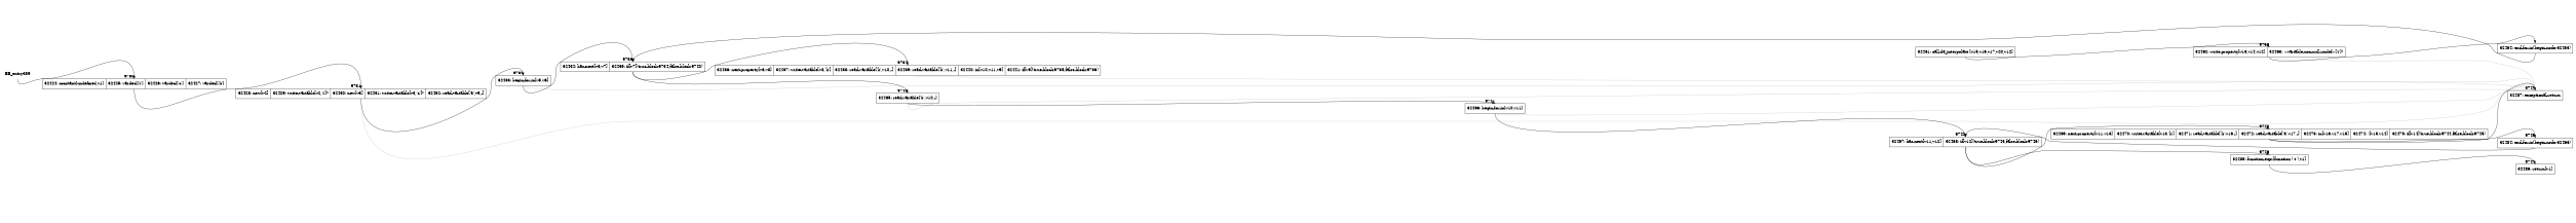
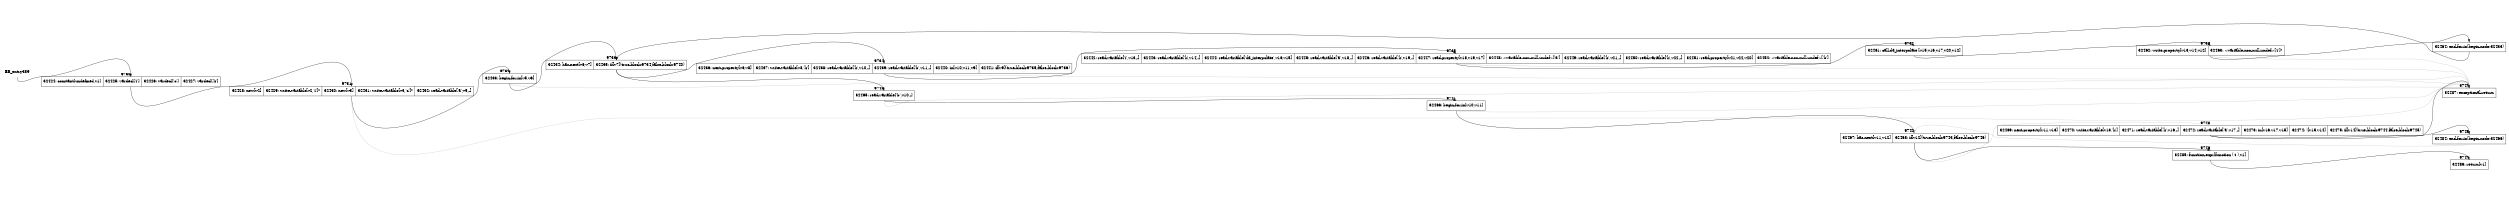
  digraph {
    rankdir=LR
    node [shape=record]
    edge [headport=n tailport=s]
    n1 [label=BB_entry389 shape=none]
    n2 [label="{32424: constant[undefined,v1]|32425: vardecl['i']|32426: vardecl['c']|32427: vardecl['k']}"]
    n3 [label="{32428: new[v2]|32429: write-variable[v2,'i']*|32430: new[v3]|32431: write-variable[v3,'c']*|32432: read-variable['a',v5,-]}"]
    n4 [label="{32433: begin-for-in[v5,v6]}"]
    n5 [label="{32487: exceptional-return}"]
    n6 [label="{32434: has-next[v6,v7]|32435: if[v7](true-block:9734,false-block:9740)}"]
    n7 [label="{32436: next-property[v6,v8]|32437: write-variable[v8,'k']|32438: read-variable['k',v10,-]|32439: read-variable['b',v11,-]|32440: in[v10,v11,v9]|32441: if[v9](true-block:9735,false-block:9736)}"]
    n8 [label="{32465: read-variable['b',v10,-]}"]
+   n9 [label="{32442: read-variable['i',v13,-]|32443: read-variable['k',v14,-]|32444: read-variable['d3_interpolate',v16,v15]|32445: read-variable['a',v18,-]|32446: read-variable['k',v19,-]|32447: read-property[v18,v19,v17]|32448: \<variable-non-null-undef\>['a']|32449: read-variable['b',v21,-]|32450: read-variable['k',v22,-]|32451: read-property[v21,v22,v20]|32452: \<variable-non-null-undef\>['b']}"]
    n10 [label="{32466: begin-for-in[v10,v11]}"]
    n11 [label="{32461: call-d3_interpolate [v15,v16,v17,v20,v12]}"]
    n12 [label="{32467: has-next[v11,v12]|32468: if[v12](true-block:9743,false-block:9746)}"]
    n13 [label="{32462: write-property[v13,v14,v12]|32463: \<variable-non-null-undef\>['i']*}"]
    n14 [label="{32464: end-for-in(begin-node:32433)}"]
    n15 [label="{32469: next-property[v11,v13]|32470: write-variable[v13,'k']|32471: read-variable['k',v16,-]|32472: read-variable['a',v17,-]|32473: in[v16,v17,v15]|32474: ![v15,v14]|32475: if[v14](true-block:9744,false-block:9745)}"]
    n16 [label="{32485: function-expr[function ( t ),v1]}"]
    n17 [label="{32484: end-for-in(begin-node:32466)}"]
    n18 [label="{32486: return[v1]}"]
    n1 -> n2 [headlabel="    9730"]
    n2 -> n3 [headlabel="      9731"]
    n3 -> n4 [headlabel="      9732"]
    n3 -> n5 [color=gray headlabel="      9748"]
    n4 -> n5 [color=gray]
    n4 -> n6 [headlabel="      9733"]
    n6 -> n7 [headlabel="      9734"]
    n6 -> n8 [headlabel="      9740"]
    n7 -> n5 [color=gray]
+   n7 -> n9 [headlabel="      9735"]
    n8 -> n5 [color=gray]
    n8 -> n10 [headlabel="      9741"]
+   n9 -> n5 [color=gray]
+   n9 -> n11 [headlabel="      9737"]
    n10 -> n5 [color=gray]
    n10 -> n12 [headlabel="      9742"]
    n11 -> n13 [headlabel="      9738"]
-   n12 -> n15 [headlabel="      9743"]
+   n12 -> n15 [headlabel="      9743" color=gray]
    n12 -> n16 [headlabel="      9746"]
    n13 -> n5 [color=gray]
    n13 -> n14
    n14 -> n6
    n15 -> n5 [color=black]
    n15 -> n17 [headlabel="      9745"]
    n16 -> n18 [headlabel="      9747"]
-   n17 -> n12
+   n17 -> n12 [color=gray]
  }
